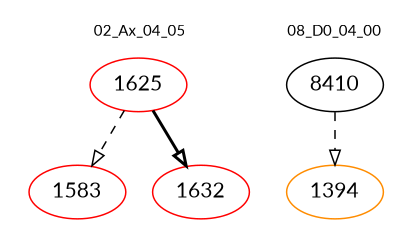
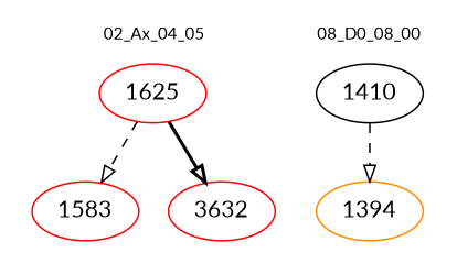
  digraph {
    fontname=Lato
    node [color=red fontname=Lato]
    edge [arrowhead=onormal color=black fontname=Lato style=dashed]
    n1 [label=1625]
    n2 [label=1583]
-   n3 [label=1632]
-   n4 [color=black label=8410]
+   n3 [label=3632]
+   n4 [color=black label=1410]
    n5 [color=darkorange label=1394]
    subgraph cluster_1 {
      color=white
      fontsize=10
      label="02_Ax_04_05"
      n1
      n2
      n3
    }
    subgraph cluster_2 {
      color=white
      fontsize=10
-     label="08_D0_04_00"
+     label="08_D0_08_00"
      n4
      n5
    }
    n1 -> n2
    n1 -> n3 [style=bold]
    n4 -> n5
  }
